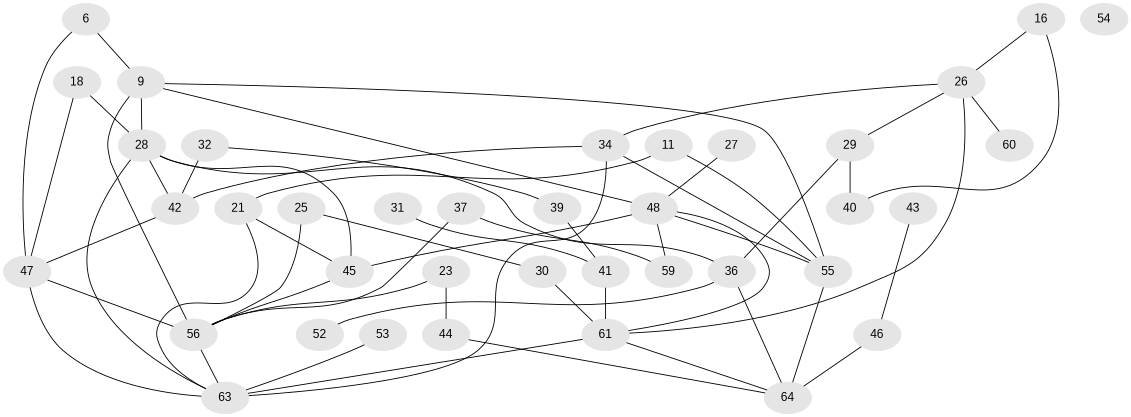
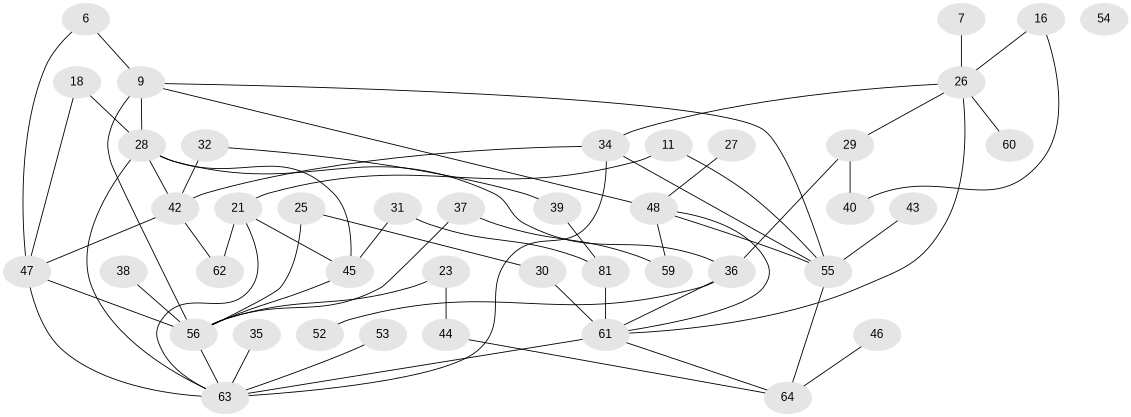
  graph {
    fontname="Liberation Sans"
    node [color=gray90 fontname="Liberation Sans" style=filled]
    edge [fontname="Liberation Sans"]
    9 [super="+2"]
    28 [super="+19"]
    48 [super="+3+22+13"]
    55 [super="+33"]
    56 [super="+20+8"]
    6
    47
    63 [super="+15+49+57+51"]
+   7
    26
    29
    34 [super="+24"]
    60
    61 [super="+50"]
    45
    36
    42 [super="+4"]
    59
    64
    11
    21
+   62
    16
    40
    18
    23
    44
    25 [super="+14"]
    30
    27
    52
    31
-   41
+   41 [label=81]
    32
    39
+   35
    37
+   38
    43
    46
    53
    54
    9 -- 28
    9 -- 48
    9 -- 55
    9 -- 56 [weight=2]
    28 -- 63 [weight=2]
    28 -- 45
    28 -- 36
    28 -- 42
    48 -- 55
    48 -- 61
    48 -- 59
    55 -- 64 [weight=2]
    56 -- 63
    6 -- 9
    6 -- 47
    47 -- 56 [weight=2]
    47 -- 63 [weight=2]
+   7 -- 26
    26 -- 29
    26 -- 34
    26 -- 60
    26 -- 61 [weight=2]
    29 -- 36
    29 -- 40
    34 -- 55
    34 -- 63
    34 -- 42
    61 -- 63 [weight=3]
    61 -- 64
    45 -- 56
-   36 -- 64
+   36 -- 61
    36 -- 52
    42 -- 47 [weight=2]
+   42 -- 62
    11 -- 55
    11 -- 21
    21 -- 63
    21 -- 45
+   21 -- 62
    16 -- 26
    16 -- 40
    18 -- 28
    18 -- 47
    23 -- 56
    23 -- 44
    44 -- 64
    25 -- 56
    25 -- 30
    30 -- 61 [weight=2]
    27 -- 48
-   48 -- 45
+   31 -- 45
    31 -- 41
    41 -- 61
    32 -- 42 [weight=2]
    32 -- 39
    39 -- 41
+   35 -- 63
    37 -- 56
    37 -- 59
-   43 -- 46
+   38 -- 56
+   43 -- 55
    46 -- 64
    53 -- 63
  }
